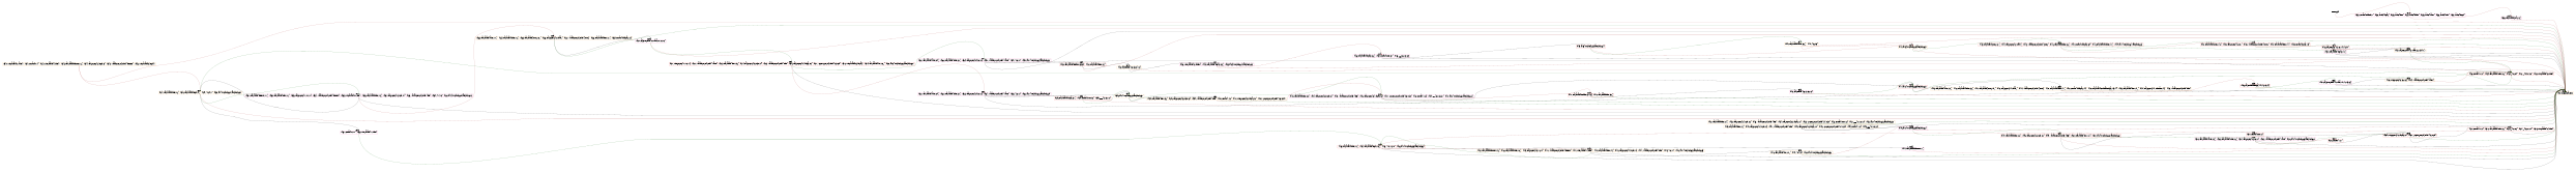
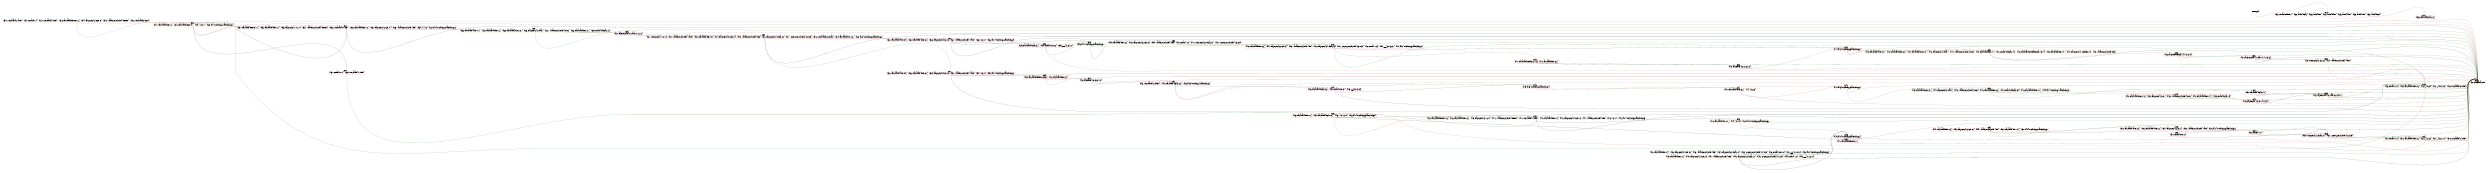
  digraph {
    rankdir=LR
    node [color=deeppink shape=record]
    edge [arrowhead=tee color=black headport=n tailport=s]
    n1 [label=BB_entry519 shape=none]
    n2 [label="{19331: constant[undefined,v1]|19332: vardecl['display']|19333: vardecl['elem']|19334: vardecl['hidden']|19335: vardecl['values']|19336: vardecl['index']|19337: vardecl['length']}"]
    n3 [label="{19338: read-variable['Array',v3,-]}"]
    n4 [color=darkorange label="{19517: exceptional-return}"]
    n5 [color=darkorange label="{19340: write-variable[v2,'values']*|19341: constant[0.0,v4]|19342: write-variable[v4,'index']*|19343: read-variable['elements',v6,-]|19344: read-property[v6,'length',v5]|19345: \<variable-non-null-undef\>['elements']|19346: write-variable[v5,'length']*}"]
    n6 [color=darkorange label="{19347: read-variable['index',v8,-]|19348: read-variable['length',v9,-]|19349: \<[v8,v9,v7]|19350: if[v7](true-block:6621,false-block:6622)}"]
    n7 [label="{19351: read-variable['elements',v11,-]|19352: read-variable['index',v12,-]|19353: read-property[v11,v12,v10]|19354: \<variable-non-null-undef\>['elements']|19355: write-variable[v10,'elem']*|19356: read-variable['elem',v15,-]|19357: read-property[v15,'style',v14]|19358: \<variable-non-null-undef\>['elem']|19359: ![v14,v13]|19360: if[v13](true-block:6620,false-block:6623)}"]
    n8 [label="{19361: constant[0.0,v11]|19362: write-variable[v11,'index']}"]
    n9 [color=darkorange label="{19363: read-variable['values',v17,-]|19364: read-variable['index',v18,-]|19365: read-variable['jQuery',v20,-]|19366: read-property[v20,'_data',-]|19367: \<variable-non-null-undef\>['jQuery']|19368: read-variable['elem',v21,-]|19369: constant[\"olddisplay\",v22]}"]
    n10 [color=red label="{19463: read-variable['index',v12,-]|19464: read-variable['length',v13,-]|19465: \<[v12,v13,v10]|19466: if[v10](true-block:6653,false-block:6654)}"]
    n11 [label="{19370: call-jQuery._data [v20,'_data',v21,v22,v16]}"]
    n12 [color=darkorange label="{19467: read-variable['elements',v15,-]|19468: read-variable['index',v16,-]|19469: read-property[v15,v16,v14]|19470: \<variable-non-null-undef\>['elements']|19471: write-variable[v14,'elem']*|19472: read-variable['elem',v19,-]|19473: read-property[v19,'style',v18]|19474: \<variable-non-null-undef\>['elem']|19475: ![v18,v17]|19476: if[v17](true-block:6652,false-block:6655)}"]
    n13 [label="{19477: read-variable['elements',v1,-]}"]
    n14 [color=red label="{19371: write-property[v17,v18,v16]|19372: \<variable-non-null-undef\>['values']*|19373: read-variable['elem',v25,-]|19374: read-property[v25,'style',v24]|19375: \<variable-non-null-undef\>['elem']|19376: read-property[v24,'display',v23]|19377: \<property-non-null-undef\>[v25,'style']|19378: write-variable[v23,'display']*|19379: read-variable['show',v26,-]|19380: if[v26](true-block:6626,false-block:6627)}"]
    n15 [color=darkorange label="{19478: read-variable['show',v21,-]|19479: ![v21,v20]|19480: if[v20](true-block:6658,false-block:6656)}"]
    n16 [label="{19381: read-variable['values',v29,-]|19382: read-variable['index',v30,-]|19383: read-property[v29,v30,v28]|19384: \<variable-non-null-undef\>['values']|19385: ![v28,v27]|19386: if[v27](true-block:6628,false-block:6629)}"]
    n17 [label="{19387: read-variable['values',v29,-]|19388: read-variable['index',v30,-]|19389: read-property[v29,v30,v28]|19390: \<variable-non-null-undef\>['values']|19391: ![v28,v27]|19392: if[v27](true-block:6639,false-block:6651)}"]
    n18 [color=darkorange label="{19396: if[v27](true-block:6630,false-block:6631)}"]
    n19 [color=red label="{19393: read-variable['display',v31,-]|19394: constant[\"none\",v32]|19395: ===[v31,v32,v27]}"]
    n20 [color=red label="{19430: read-variable['isHidden',v33,v32]|19431: read-variable['elem',v34,-]}"]
    n21 [color=red label="{19458: constant[1.0,v27]|19459: read-variable['index',v28,-]|19460: +[v28,v29]|19461: +[v29,v27,v30]|19462: write-variable[v30,'index']}"]
    n22 [color=darkorange label="{19397: read-variable['elem',v33,-]|19398: read-property[v33,'style',v32]|19399: \<variable-non-null-undef\>['elem']|19400: constant[\"\",v31]|19401: write-property[v32,'display',v31]|19402: \<property-non-null-undef\>[v33,'style']*}"]
    n23 [label="{19403: read-variable['elem',v35,-]|19404: read-property[v35,'style',v34]|19405: \<variable-non-null-undef\>['elem']|19406: read-property[v34,'display',v32]|19407: \<property-non-null-undef\>[v35,'style']|19408: constant[\"\",v33]|19409: ===[v32,v33,v31]|19410: if[v31](true-block:6632,false-block:6634)}"]
    n24 [color=darkorange label="{19432: call-isHidden [v32,v33,v34,v31]}"]
    n25 [color=red label="{19414: if[v31](true-block:6635,false-block:6651)}"]
    n26 [color=red label="{19411: read-variable['isHidden',v37,v36]|19412: read-variable['elem',v38,-]}"]
    n27 [label="{19433: write-variable[v31,'hidden']*|19434: read-variable['display',v35,-]|19435: if[v35](true-block:6642,false-block:6643)}"]
    n28 [color=darkorange label="{19415: read-variable['values',v37,-]|19416: read-variable['index',v38,-]|19417: read-variable['jQuery',v40,-]|19418: read-property[v40,'_data',-]|19419: \<variable-non-null-undef\>['jQuery']|19420: read-variable['elem',v41,-]|19421: constant[\"olddisplay\",v42]|19422: read-variable['css_defaultDisplay',v45,v44]|19423: read-variable['elem',v47,-]|19424: read-property[v47,'nodeName',v46]|19425: \<variable-non-null-undef\>['elem']}"]
    n29 [label="{19413: call-isHidden [v36,v37,v38,v31]}"]
    n30 [color=red label="{19426: call-css_defaultDisplay [v44,v45,v46,v43]}"]
    n31 [label="{19427: call-jQuery._data [v40,'_data',v41,v42,v43,v36]}"]
    n32 [color=darkorange label="{19428: write-property[v37,v38,v36]|19429: \<variable-non-null-undef\>['values']*}"]
    n33 [color=red label="{19439: if[v35](true-block:6645,false-block:6644)}"]
    n34 [label="{19436: read-variable['display',v36,-]|19437: constant[\"none\",v37]|19438: !==[v36,v37,v35]}"]
    n35 [color=darkorange label="{19442: if[v35](true-block:6646,false-block:6651)}"]
    n36 [color=darkorange label="{19440: read-variable['hidden',v36,-]|19441: ![v36,v35]}"]
    n37 [color=red label="{19443: read-variable['jQuery',v37,-]|19444: read-property[v37,'_data',-]|19445: \<variable-non-null-undef\>['jQuery']|19446: read-variable['elem',v38,-]|19447: constant[\"olddisplay\",v39]|19448: read-variable['hidden',v41,-]|19449: if[v41](true-block:6647,false-block:6648)}"]
    n38 [label="{19450: read-variable['display',v40,-]}"]
    n39 [color=red label="{19451: read-variable['jQuery',v43,-]|19452: read-property[v43,'css',-]|19453: \<variable-non-null-undef\>['jQuery']|19454: read-variable['elem',v44,-]|19455: constant[\"display\",v45]}"]
    n40 [color=darkorange label="{19457: call-jQuery._data [v37,'_data',v38,v39,v40,-]*}"]
    n41 [color=red label="{19456: call-jQuery.css [v43,'css',v44,v45,v40]}"]
    n42 [label="{19496: if[v20](true-block:6659,false-block:6664)}"]
    n43 [color=red label="{19497: read-variable['elem',v23,-]|19498: read-property[v23,'style',v22]|19499: \<variable-non-null-undef\>['elem']|19500: read-variable['show',v24,-]|19501: if[v24](true-block:6660,false-block:6661)}"]
    n44 [color=red label="{19511: constant[1.0,v21]|19512: read-variable['index',v22,-]|19513: +[v22,v23]|19514: +[v23,v21,v24]|19515: write-variable[v24,'index']}"]
    n45 [color=darkorange label="{19481: read-variable['elem',v24,-]|19482: read-property[v24,'style',v23]|19483: \<variable-non-null-undef\>['elem']|19484: read-property[v23,'display',v21]|19485: \<property-non-null-undef\>[v24,'style']|19486: constant[\"none\",v22]|19487: ===[v21,v22,v20]|19488: if[v20](true-block:6658,false-block:6657)}"]
    n46 [label="{19502: read-variable['values',v25,-]|19503: read-variable['index',v26,-]|19504: read-property[v25,v26,v21]|19505: \<variable-non-null-undef\>['values']|19506: if[v21](true-block:6663,false-block:6662)}"]
    n47 [color=red label="{19507: constant[\"none\",v21]}"]
    n48 [color=darkorange label="{19489: read-variable['elem',v24,-]|19490: read-property[v24,'style',v23]|19491: \<variable-non-null-undef\>['elem']|19492: read-property[v23,'display',v21]|19493: \<property-non-null-undef\>[v24,'style']|19494: constant[\"\",v22]|19495: ===[v21,v22,v20]}"]
    n49 [color=red label="{19509: write-property[v22,'display',v21]|19510: \<property-non-null-undef\>[v23,'style']*}"]
    n50 [color=red label="{19508: constant[\"\",v21]}"]
    n1 -> n2 [arrowhead=box color=brown headlabel="    6616"]
    n2 -> n3 [color=brown headlabel="      6617"]
    n3 -> n4 [color=brown headlabel="      6666"]
    n5 -> n4 [color=brown]
    n5 -> n6 [color=brown headlabel="      6620"]
    n6 -> n4 [arrowhead=box color=brown]
    n6 -> n7 [color=darkgreen headlabel="      6621"]
    n6 -> n8 [headlabel="      6622"]
    n7 -> n4
    n7 -> n6
    n7 -> n9 [color=brown headlabel="      6623"]
    n8 -> n10 [arrowhead=box color=darkgreen headlabel="      6652"]
    n9 -> n4 [arrowhead=box color=darkgreen]
    n9 -> n11 [arrowhead=box headlabel="      6624"]
    n10 -> n4 [arrowhead=box]
    n10 -> n12 [arrowhead=box color=brown headlabel="      6653"]
    n10 -> n13 [arrowhead=box headlabel="      6654"]
    n11 -> n4 [color=brown]
    n11 -> n14 [color=darkgreen headlabel="      6625"]
    n12 -> n4
    n12 -> n10 [color=darkgreen]
    n12 -> n15 [arrowhead=box headlabel="      6655"]
    n13 -> n4 [color=brown]
    n14 -> n4
    n14 -> n16 [arrowhead=box color=brown headlabel="      6626"]
    n14 -> n17 [color=darkgreen headlabel="      6627"]
    n15 -> n4 [color=darkgreen]
    n15 -> n42 [color=brown headlabel="      6658"]
    n16 -> n4
    n16 -> n18 [arrowhead=box headlabel="      6629"]
    n16 -> n19 [arrowhead=box headlabel="      6628"]
    n17 -> n4
    n17 -> n20 [headlabel="      6639"]
    n17 -> n21 [arrowhead=box headlabel="      6651"]
    n18 -> n22 [arrowhead=box headlabel="      6630"]
    n18 -> n23 [arrowhead=box color=darkgreen headlabel="      6631"]
    n19 -> n4 [color=brown]
    n19 -> n18 [arrowhead=box color=darkgreen]
    n20 -> n4 [color=brown]
    n20 -> n24 [headlabel="      6640"]
    n21 -> n4 [color=brown]
    n21 -> n6 [color=darkgreen]
    n22 -> n4 [arrowhead=box color=darkgreen]
    n22 -> n23 [color=brown]
    n23 -> n4 [color=darkgreen]
    n23 -> n25 [arrowhead=box headlabel="      6634"]
    n23 -> n26 [arrowhead=box color=brown headlabel="      6632"]
    n24 -> n4 [color=brown]
    n24 -> n27 [headlabel="      6641"]
    n25 -> n21 [arrowhead=box color=darkgreen]
    n25 -> n28 [arrowhead=box headlabel="      6635"]
    n26 -> n4 [color=darkgreen]
    n26 -> n29 [arrowhead=box headlabel="      6633"]
    n27 -> n4 [color=brown]
+   n27 -> n33 [arrowhead=box color=darkgreen headlabel="      6643"]
    n27 -> n34 [arrowhead=box color=brown headlabel="      6642"]
    n28 -> n4
    n28 -> n30 [color=brown headlabel="      6636"]
    n29 -> n4 [arrowhead=box color=brown]
    n29 -> n25 [arrowhead=box color=darkgreen]
    n30 -> n4 [arrowhead=box color=darkgreen]
    n30 -> n31 [color=darkgreen headlabel="      6637"]
    n31 -> n4
    n31 -> n32 [arrowhead=box headlabel="      6638"]
    n32 -> n21 [color=brown]
    n33 -> n35 [color=brown headlabel="      6645"]
    n33 -> n36 [arrowhead=box color=darkgreen headlabel="      6644"]
    n34 -> n4 [arrowhead=box]
    n34 -> n33
    n35 -> n21 [color=brown]
    n35 -> n37 [arrowhead=box color=darkgreen headlabel="      6646"]
    n36 -> n4 [arrowhead=box color=brown]
    n36 -> n35 [color=brown]
    n37 -> n4 [color=darkgreen]
    n37 -> n38 [arrowhead=box color=darkgreen headlabel="      6647"]
    n37 -> n39 [color=brown headlabel="      6648"]
    n38 -> n4 [arrowhead=box]
    n38 -> n40 [headlabel="      6650"]
    n39 -> n4 [arrowhead=box color=darkgreen]
    n39 -> n41 [color=brown headlabel="      6649"]
    n40 -> n4
    n40 -> n21 [arrowhead=box color=darkgreen]
    n41 -> n4 [color=brown]
    n41 -> n40 [arrowhead=box]
    n42 -> n43 [color=darkgreen headlabel="      6659"]
    n42 -> n44 [color=brown headlabel="      6664"]
    n43 -> n4 [arrowhead=box color=brown]
    n43 -> n46 [arrowhead=box color=darkgreen headlabel="      6660"]
    n43 -> n47 [arrowhead=box headlabel="      6661"]
    n44 -> n4 [arrowhead=box]
    n44 -> n10 [color=brown]
    n45 -> n4 [arrowhead=box color=darkgreen]
    n45 -> n42 [arrowhead=box]
    n46 -> n4
    n46 -> n49 [color=darkgreen headlabel="      6663"]
    n46 -> n50 [color=brown headlabel="      6662"]
    n47 -> n49 [arrowhead=box]
    n48 -> n4
    n48 -> n42 [arrowhead=box]
    n49 -> n4 [arrowhead=box color=darkgreen]
    n49 -> n44 [arrowhead=box]
    n50 -> n49 [arrowhead=box]
  }
